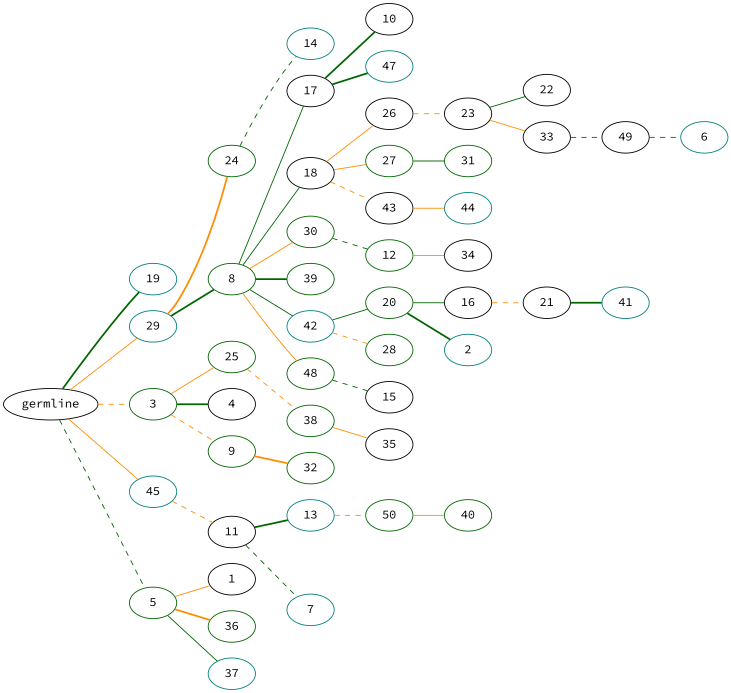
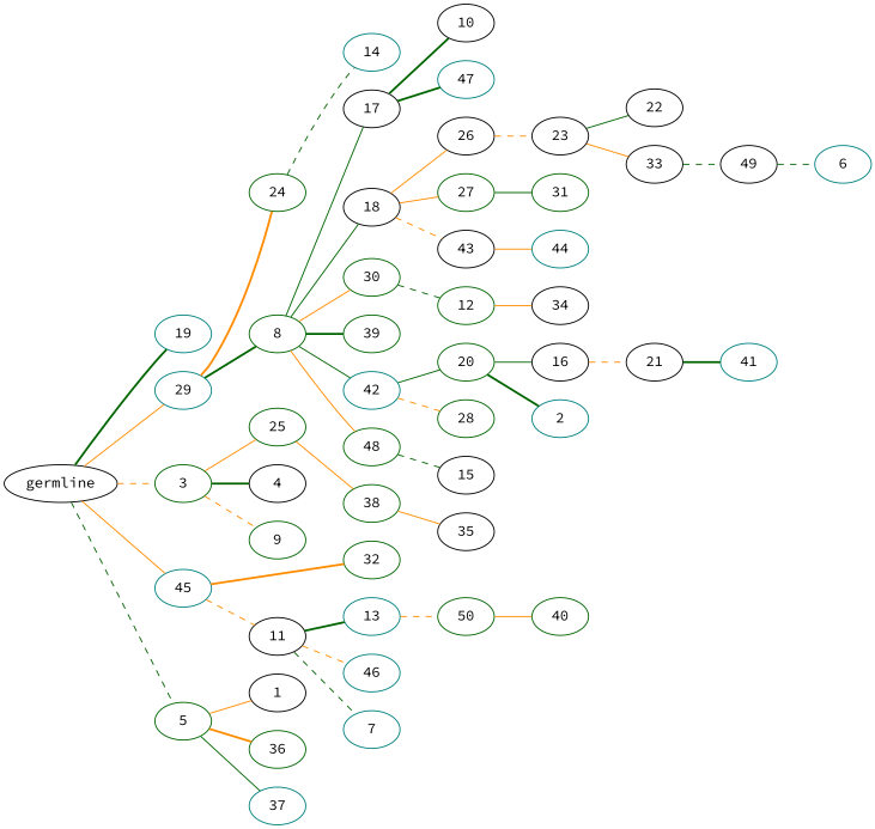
  graph {
    fontname="Source Code Pro"
    rankdir=LR
    node [color=darkgreen fontname="Source Code Pro"]
    edge [color=darkorange fontname="Source Code Pro" style=solid]
    n1 [color=black label=germline]
    n2 [color=teal label=19]
    n3 [color=teal label=29]
    n4 [label=3]
    n5 [color=teal label=45]
    n6 [label=5]
    n7 [label=24]
    n8 [label=8]
    n9 [label=25]
    n10 [color=black label=4]
    n11 [label=9]
    n12 [color=black label=11]
    n13 [label=32]
    n14 [color=black label=1]
    n15 [label=36]
    n16 [color=teal label=37]
    n17 [color=teal label=14]
    n18 [color=black label=17]
    n19 [color=black label=18]
    n20 [label=30]
    n21 [label=39]
    n22 [color=teal label=42]
    n23 [label=48]
    n24 [color=black label=10]
    n25 [color=teal label=47]
    n26 [color=black label=26]
    n27 [label=27]
    n28 [color=black label=43]
    n29 [label=12]
    n30 [label=20]
    n31 [label=28]
    n32 [color=black label=15]
    n33 [color=black label=23]
    n34 [label=31]
    n35 [color=teal label=44]
    n36 [color=black label=22]
    n37 [color=black label=33]
    n38 [color=black label=49]
    n39 [color=teal label=6]
    n40 [color=black label=34]
    n41 [color=black label=16]
    n42 [color=teal label=2]
    n43 [color=black label=21]
    n44 [color=teal label=41]
    n45 [label=38]
    n46 [color=black label=35]
    n47 [color=teal label=13]
+   n48 [color=teal label=46]
    n49 [color=teal label=7]
    n50 [label=50]
    n51 [label=40]
    n1 -- n2 [color=darkgreen style=bold]
    n1 -- n3
    n1 -- n4 [style=dashed]
    n1 -- n5
    n1 -- n6 [color=darkgreen style=dashed]
    n3 -- n7 [style=bold]
    n3 -- n8 [color=darkgreen style=bold]
    n4 -- n9
    n4 -- n10 [color=darkgreen style=bold]
    n4 -- n11 [style=dashed]
    n5 -- n12 [style=dashed]
-   n11 -- n13 [style=bold]
+   n5 -- n13 [style=bold]
    n6 -- n14
    n6 -- n15 [style=bold]
    n6 -- n16 [color=darkgreen]
    n7 -- n17 [color=darkgreen style=dashed]
    n8 -- n18 [color=darkgreen]
    n8 -- n19 [color=darkgreen]
    n8 -- n20
    n8 -- n21 [color=darkgreen style=bold]
    n8 -- n22 [color=darkgreen]
    n8 -- n23
-   n9 -- n45 [style=dashed]
+   n9 -- n45
    n12 -- n47 [color=darkgreen style=bold]
+   n12 -- n48 [style=dashed]
    n12 -- n49 [color=darkgreen style=dashed]
    n18 -- n24 [color=darkgreen style=bold]
    n18 -- n25 [color=darkgreen style=bold]
    n19 -- n26
    n19 -- n27
    n19 -- n28 [style=dashed]
    n20 -- n29 [color=darkgreen style=dashed]
    n22 -- n30 [color=darkgreen]
    n22 -- n31 [style=dashed]
    n23 -- n32 [color=darkgreen style=dashed]
    n26 -- n33 [style=dashed]
    n27 -- n34 [color=darkgreen]
    n28 -- n35
    n29 -- n40
    n30 -- n41 [color=darkgreen]
    n30 -- n42 [color=darkgreen style=bold]
    n33 -- n36 [color=darkgreen]
    n33 -- n37
    n37 -- n38 [color=darkgreen style=dashed]
    n38 -- n39 [color=darkgreen style=dashed]
    n41 -- n43 [style=dashed]
    n43 -- n44 [color=darkgreen style=bold]
    n45 -- n46
    n47 -- n50 [style=dashed]
    n50 -- n51
  }
